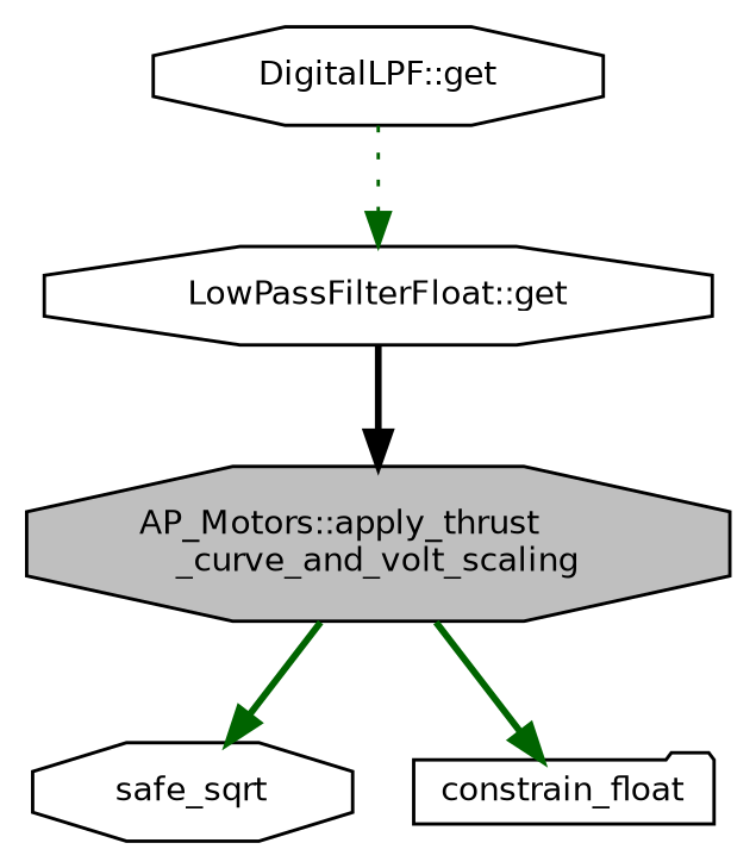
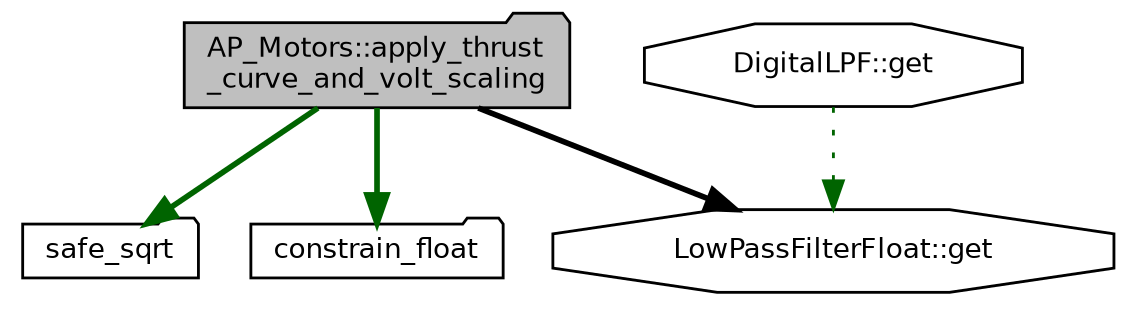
  digraph {
    rankdir=TB
    node [color=black fillcolor=white fontname=Helvetica fontsize=10 shape=folder style=filled]
    edge [color=darkgreen fontname=Helvetica fontsize=10 labelfontname=Helvetica labelfontsize=10 style=bold]
-   n1 [fillcolor=grey75 fontcolor=black height=0.2 label="AP_Motors::apply_thrust\l_curve_and_volt_scaling" shape=octagon width=0.4]
-   n2 [height=0.2 label=safe_sqrt shape=octagon width=0.4]
+   n1 [fillcolor=grey75 fontcolor=black height=0.2 label="AP_Motors::apply_thrust\l_curve_and_volt_scaling" width=0.4]
+   n2 [height=0.2 label=safe_sqrt width=0.4]
    n3 [height=0.2 label="LowPassFilterFloat::get" shape=octagon width=0.4]
    n4 [height=0.2 label=constrain_float width=0.4]
    n5 [height=0.2 label="DigitalLPF::get" shape=octagon width=0.4]
    n1 -> n2
-   n3 -> n1 [color=black]
+   n1 -> n3 [color=black]
    n1 -> n4
    n5 -> n3 [style=dotted]
  }
